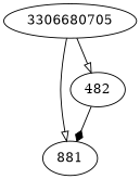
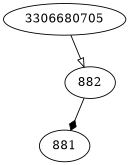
  strict digraph {
    edge [arrowhead=onormal]
    n1 [label=3306680705]
    881
-   882 [label=482]
-   n1 -> 881
+   882
    n1 -> 882
    882 -> 881 [arrowhead=diamond]
  }
